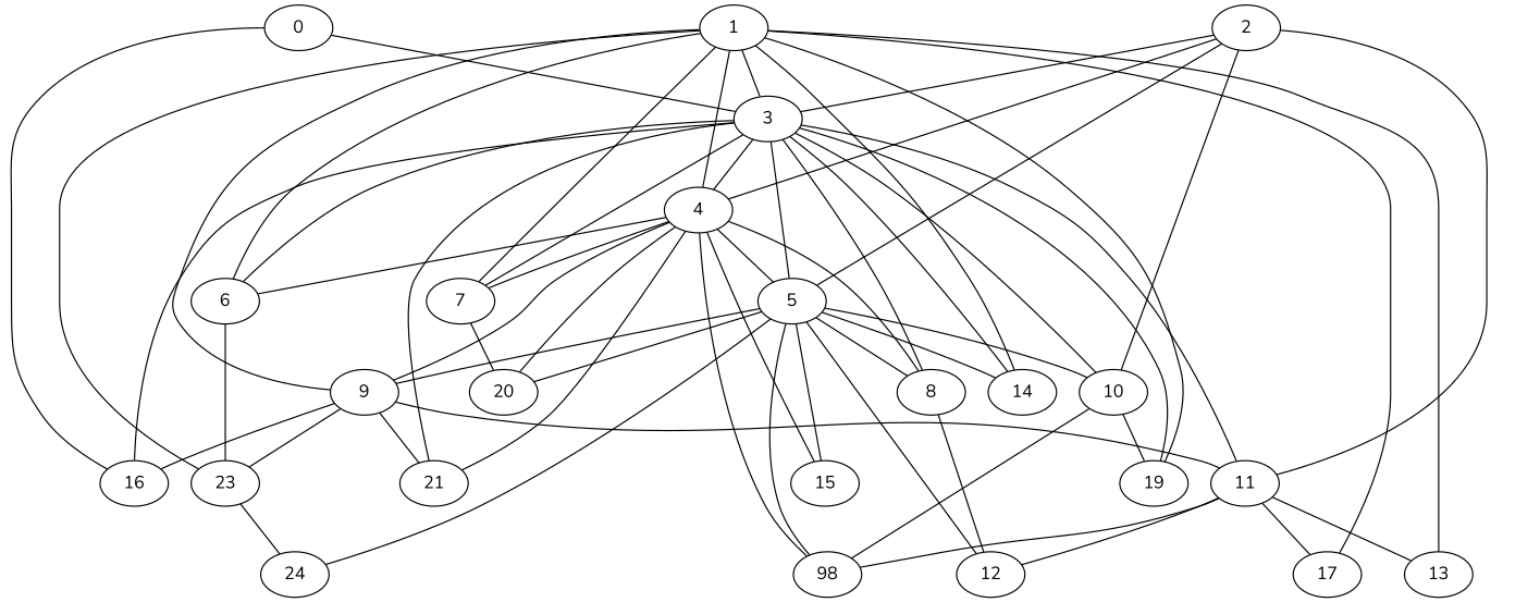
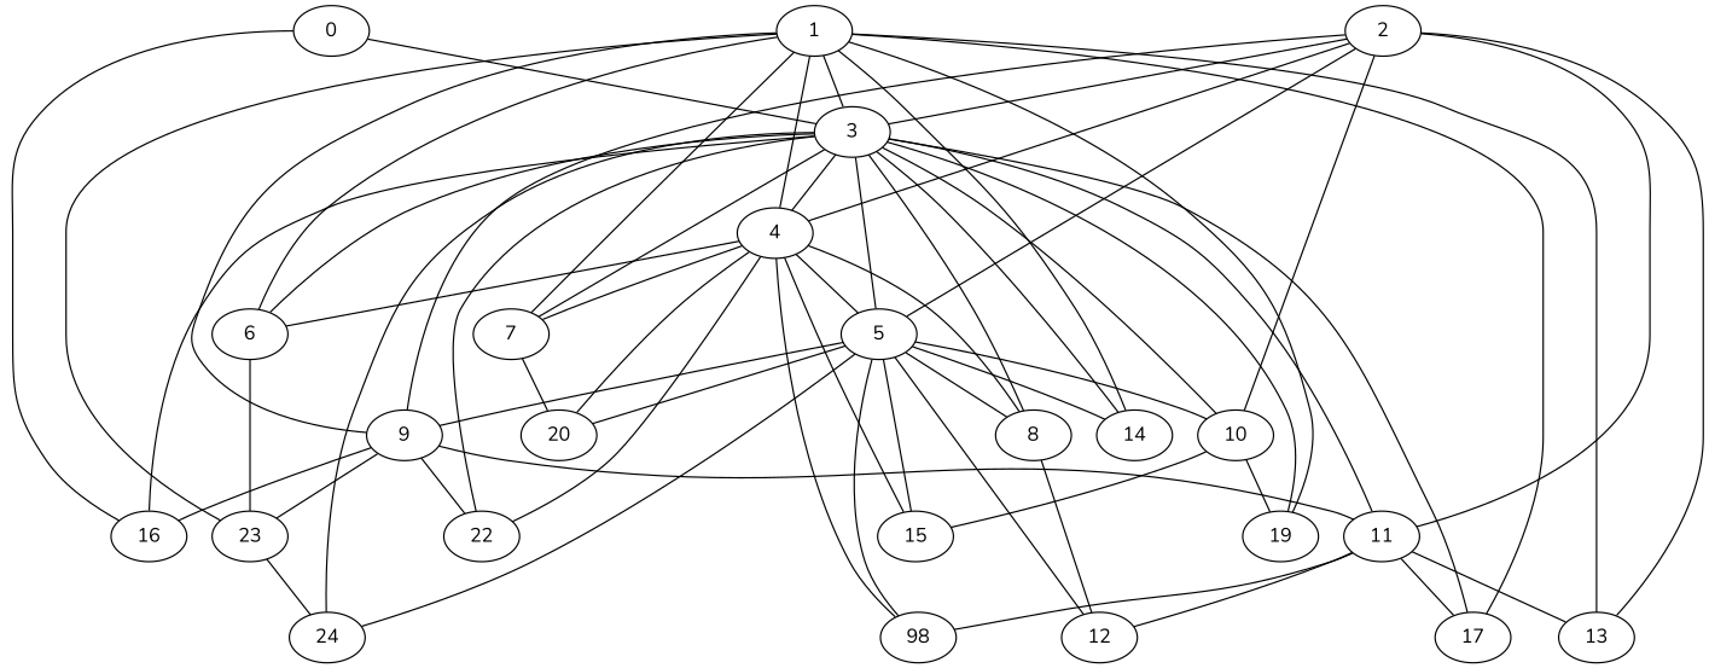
  strict graph {
    fontname=Nunito
    node [fontname=Nunito]
    edge [fontname=Nunito is_available=True prob=1.0]
    0
    3
    16
    4
    6
    7
    14
    17
    19
    5
    10
    11
    8
-   21
+   21 [label=22]
    24
    1
    9
    13
    23
    15
    n21 [label=98]
    20
    2
    12
    0 -- 3 [prob=0.437027337243]
    0 -- 16
    3 -- 16
    3 -- 4 [prob=0.506534779722]
    3 -- 6 [prob=0.158006306975]
    3 -- 7 [prob=0.711899034026]
    3 -- 14 [prob=0.639681701451]
+   3 -- 17 [prob=0.0232417663519]
    3 -- 19 [prob=0.79056264077]
    3 -- 5 [prob=0.742748209958]
    3 -- 10 [prob=0.0924426033738]
    3 -- 11 [prob=0.778350148065]
    3 -- 8 [prob=0.720830094814]
    3 -- 21 [prob=0.13963460863]
+   3 -- 24 [prob=0.378843595193]
    4 -- 6
    4 -- 7 [prob=0.652806878191]
    4 -- 5 [prob=0.304886960839]
    4 -- 8 [prob=0.447644825667]
    4 -- 21
    4 -- 15 [prob=0.916626015021]
    4 -- n21 [prob=0.149477942791]
    4 -- 20 [prob=0.280474883041]
    6 -- 23
    7 -- 20 [prob=0.82075957452]
    5 -- 14 [prob=0.646479730872]
    5 -- 10 [prob=0.992264956692]
    5 -- 8
    5 -- 24 [prob=0.851557046657]
    5 -- 9 [prob=0.745389550504]
    5 -- 15
    5 -- n21 [prob=0.57386804422]
    5 -- 20
    5 -- 12
    10 -- 19
-   10 -- n21 [prob=0.110851867731]
+   10 -- 15 [prob=0.110851867731]
    11 -- 17 [prob=0.347388864464]
    11 -- 13 [prob=0.577684922907]
    11 -- n21 [prob=0.17099883875]
    11 -- 12 [prob=0.294583937872]
    8 -- 12 [prob=0.231205270003]
    1 -- 3
    1 -- 4 [prob=0.344697010264]
    1 -- 6 [prob=0.644235188896]
    1 -- 7 [prob=0.762919657844]
    1 -- 14 [prob=0.990876153485]
    1 -- 17 [prob=0.41447602968]
    1 -- 19
    1 -- 9
    1 -- 13 [prob=0.864573387572]
    1 -- 23 [prob=0.979809661196]
    9 -- 16 [prob=0.1009899367]
    9 -- 11 [prob=0.56829400863]
    9 -- 21
    9 -- 23
    23 -- 24 [prob=0.158330712395]
    2 -- 3
    2 -- 4 [prob=0.741441430531]
    2 -- 5 [prob=0.642449658081]
    2 -- 10 [prob=0.928352568189]
    2 -- 11 [prob=0.647678661901]
-   4 -- 9 [prob=0.598363514645]
+   2 -- 9 [prob=0.598363514645]
+   2 -- 13 [prob=0.302299828754]
  }
